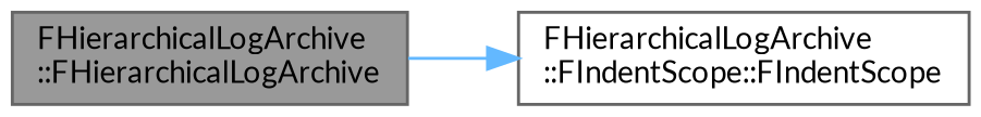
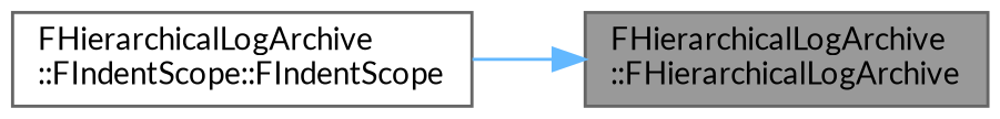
  digraph {
    rankdir=RL
    fontname=Lato
    node [fontname=Lato fontsize=10 shape=box style=filled]
    n1 [color=gray40 fillcolor=grey60 fontcolor=black height=0.2 label="FHierarchicalLogArchive\l::FHierarchicalLogArchive" width=0.4]
    n2 [color=grey40 fillcolor=white height=0.2 label="FHierarchicalLogArchive\l::FIndentScope::FIndentScope" width=0.4]
-   n2 -> n1 [color=steelblue1 dir=back fontname=Lato fontsize=10 labelfontname=Helvetica labelfontsize=10 style=solid]
+   n1 -> n2 [color=steelblue1 dir=back fontname=Lato fontsize=10 labelfontname=Helvetica labelfontsize=10 style=solid]
  }
